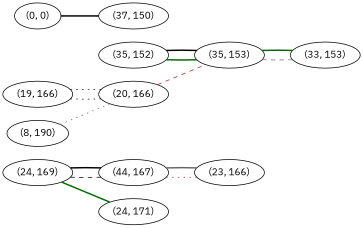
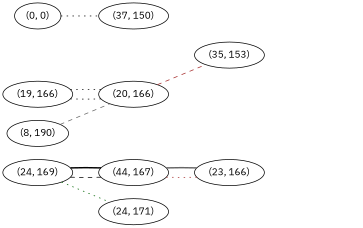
  graph {
    fontname="IBM Plex Sans"
    rankdir=LR
    node [fontname="IBM Plex Sans"]
    edge [color=black fontname="IBM Plex Sans" style=bold weight=1]
    n1 [label="(44, 167)"]
    "(24, 169)"
    "(24, 171)"
    "(23, 166)"
-   "(35, 152)"
    "(35, 153)"
-   "(33, 153)"
    "(19, 166)"
    "(20, 166)"
    "(8, 190)"
    "(0, 0)"
    "(37, 150)"
    n1 -- "(23, 166)" [color=brown style=dotted]
    n1 -- "(23, 166)" [color=gray40]
    "(24, 169)" -- n1 [style=dashed]
    "(24, 169)" -- n1
-   "(24, 169)" -- "(24, 171)" [color=darkgreen]
-   "(35, 152)" -- "(35, 153)" [color=darkgreen]
-   "(35, 152)" -- "(35, 153)"
-   "(35, 153)" -- "(33, 153)" [color=gray40 style=dashed]
-   "(35, 153)" -- "(33, 153)" [color=darkgreen]
+   "(24, 169)" -- "(24, 171)" [color=darkgreen style=dotted]
    "(19, 166)" -- "(20, 166)" [style=dotted]
    "(19, 166)" -- "(20, 166)" [style=dotted]
    "(20, 166)" -- "(35, 153)" [color=brown style=dashed]
-   "(8, 190)" -- "(20, 166)" [color=gray40 style=dotted]
-   "(0, 0)" -- "(37, 150)" [weight=4]
+   "(8, 190)" -- "(20, 166)" [color=gray40 style=dashed]
+   "(0, 0)" -- "(37, 150)" [style=dotted weight=4]
  }
